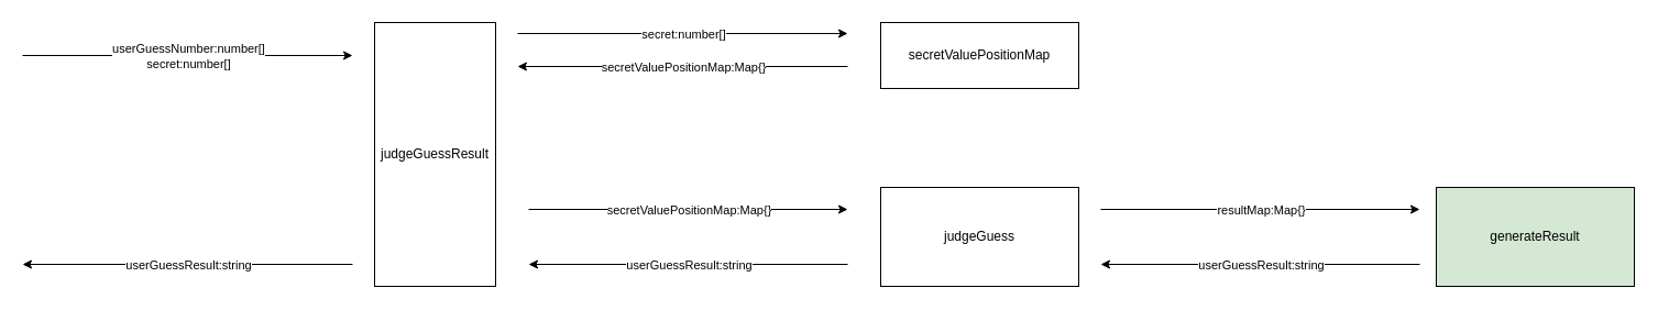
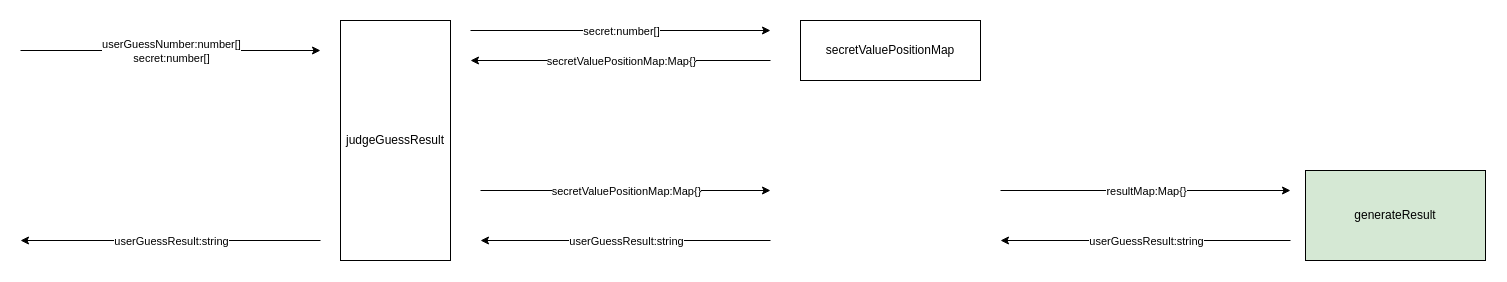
  <mxCell id="0" />
  <mxCell id="1" parent="0" />
  <mxCell id="2" value="judgeGuessResult" style="rounded=0;whiteSpace=wrap;html=1;" vertex="1" parent="1"><mxGeometry x="340" y="20" width="110" height="240" as="geometry" /></mxCell>
  <mxCell id="3" value="" style="endArrow=classic;html=1;" edge="1" parent="1"><mxGeometry relative="1" as="geometry"><mxPoint x="20" y="50" as="sourcePoint" /><mxPoint x="320" y="50" as="targetPoint" /></mxGeometry></mxCell>
  <mxCell id="4" value="userGuessNumber:number[]&lt;br&gt;secret:number[]" style="edgeLabel;resizable=0;html=1;align=center;verticalAlign=middle;" connectable="0" vertex="1" parent="3"><mxGeometry relative="1" as="geometry"><mxPoint as="offset" /></mxGeometry></mxCell>
  <mxCell id="5" value="" style="endArrow=classic;html=1;" edge="1" parent="1"><mxGeometry relative="1" as="geometry"><mxPoint x="320" y="240" as="sourcePoint" /><mxPoint x="20" y="240" as="targetPoint" /></mxGeometry></mxCell>
  <mxCell id="6" value="userGuessResult:string" style="edgeLabel;resizable=0;html=1;align=center;verticalAlign=middle;" connectable="0" vertex="1" parent="5"><mxGeometry relative="1" as="geometry"><mxPoint as="offset" /></mxGeometry></mxCell>
  <mxCell id="7" value="secretValuePositionMap" style="rounded=0;whiteSpace=wrap;html=1;" vertex="1" parent="1"><mxGeometry x="800" y="20" width="180" height="60" as="geometry" /></mxCell>
  <mxCell id="8" value="" style="endArrow=classic;html=1;" edge="1" parent="1"><mxGeometry relative="1" as="geometry"><mxPoint x="470" y="30" as="sourcePoint" /><mxPoint x="770" y="30" as="targetPoint" /></mxGeometry></mxCell>
  <mxCell id="9" value="secret:number[]" style="edgeLabel;resizable=0;html=1;align=center;verticalAlign=middle;" connectable="0" vertex="1" parent="8"><mxGeometry relative="1" as="geometry"><mxPoint as="offset" /></mxGeometry></mxCell>
  <mxCell id="10" value="" style="endArrow=classic;html=1;" edge="1" parent="1"><mxGeometry relative="1" as="geometry"><mxPoint x="770" y="60" as="sourcePoint" /><mxPoint x="470" y="60" as="targetPoint" /></mxGeometry></mxCell>
  <mxCell id="11" value="secretValuePositionMap:Map{}" style="edgeLabel;resizable=0;html=1;align=center;verticalAlign=middle;" connectable="0" vertex="1" parent="10"><mxGeometry relative="1" as="geometry"><mxPoint as="offset" /></mxGeometry></mxCell>
- <mxCell id="12" value="judgeGuess" style="rounded=0;whiteSpace=wrap;html=1;" vertex="1" parent="1"><mxGeometry x="800" y="170" width="180" height="90" as="geometry" /></mxCell>
  <mxCell id="13" value="generateResult" style="rounded=0;whiteSpace=wrap;html=1;fillColor=#d5e8d4;" vertex="1" parent="1"><mxGeometry x="1305" y="170" width="180" height="90" as="geometry" /></mxCell>
  <mxCell id="14" value="" style="endArrow=classic;html=1;" edge="1" parent="1"><mxGeometry relative="1" as="geometry"><mxPoint x="480" y="190" as="sourcePoint" /><mxPoint x="770" y="190" as="targetPoint" /></mxGeometry></mxCell>
  <mxCell id="15" value="secretValuePositionMap:Map{}" style="edgeLabel;resizable=0;html=1;align=center;verticalAlign=middle;" connectable="0" vertex="1" parent="14"><mxGeometry relative="1" as="geometry"><mxPoint as="offset" /></mxGeometry></mxCell>
  <mxCell id="16" value="" style="endArrow=classic;html=1;" edge="1" parent="1"><mxGeometry relative="1" as="geometry"><mxPoint x="1000" y="190" as="sourcePoint" /><mxPoint x="1290" y="190" as="targetPoint" /></mxGeometry></mxCell>
  <mxCell id="17" value="resultMap:Map{}" style="edgeLabel;resizable=0;html=1;align=center;verticalAlign=middle;" connectable="0" vertex="1" parent="16"><mxGeometry relative="1" as="geometry"><mxPoint as="offset" /></mxGeometry></mxCell>
  <mxCell id="18" value="" style="endArrow=classic;html=1;" edge="1" parent="1"><mxGeometry relative="1" as="geometry"><mxPoint x="1290" y="240" as="sourcePoint" /><mxPoint x="1000" y="240" as="targetPoint" /></mxGeometry></mxCell>
  <mxCell id="19" value="userGuessResult:string" style="edgeLabel;resizable=0;html=1;align=center;verticalAlign=middle;" connectable="0" vertex="1" parent="18"><mxGeometry relative="1" as="geometry"><mxPoint as="offset" /></mxGeometry></mxCell>
  <mxCell id="20" value="" style="endArrow=classic;html=1;" edge="1" parent="1"><mxGeometry relative="1" as="geometry"><mxPoint x="770" y="240" as="sourcePoint" /><mxPoint x="480" y="240" as="targetPoint" /></mxGeometry></mxCell>
  <mxCell id="21" value="userGuessResult:string" style="edgeLabel;resizable=0;html=1;align=center;verticalAlign=middle;" connectable="0" vertex="1" parent="20"><mxGeometry relative="1" as="geometry"><mxPoint as="offset" /></mxGeometry></mxCell>
